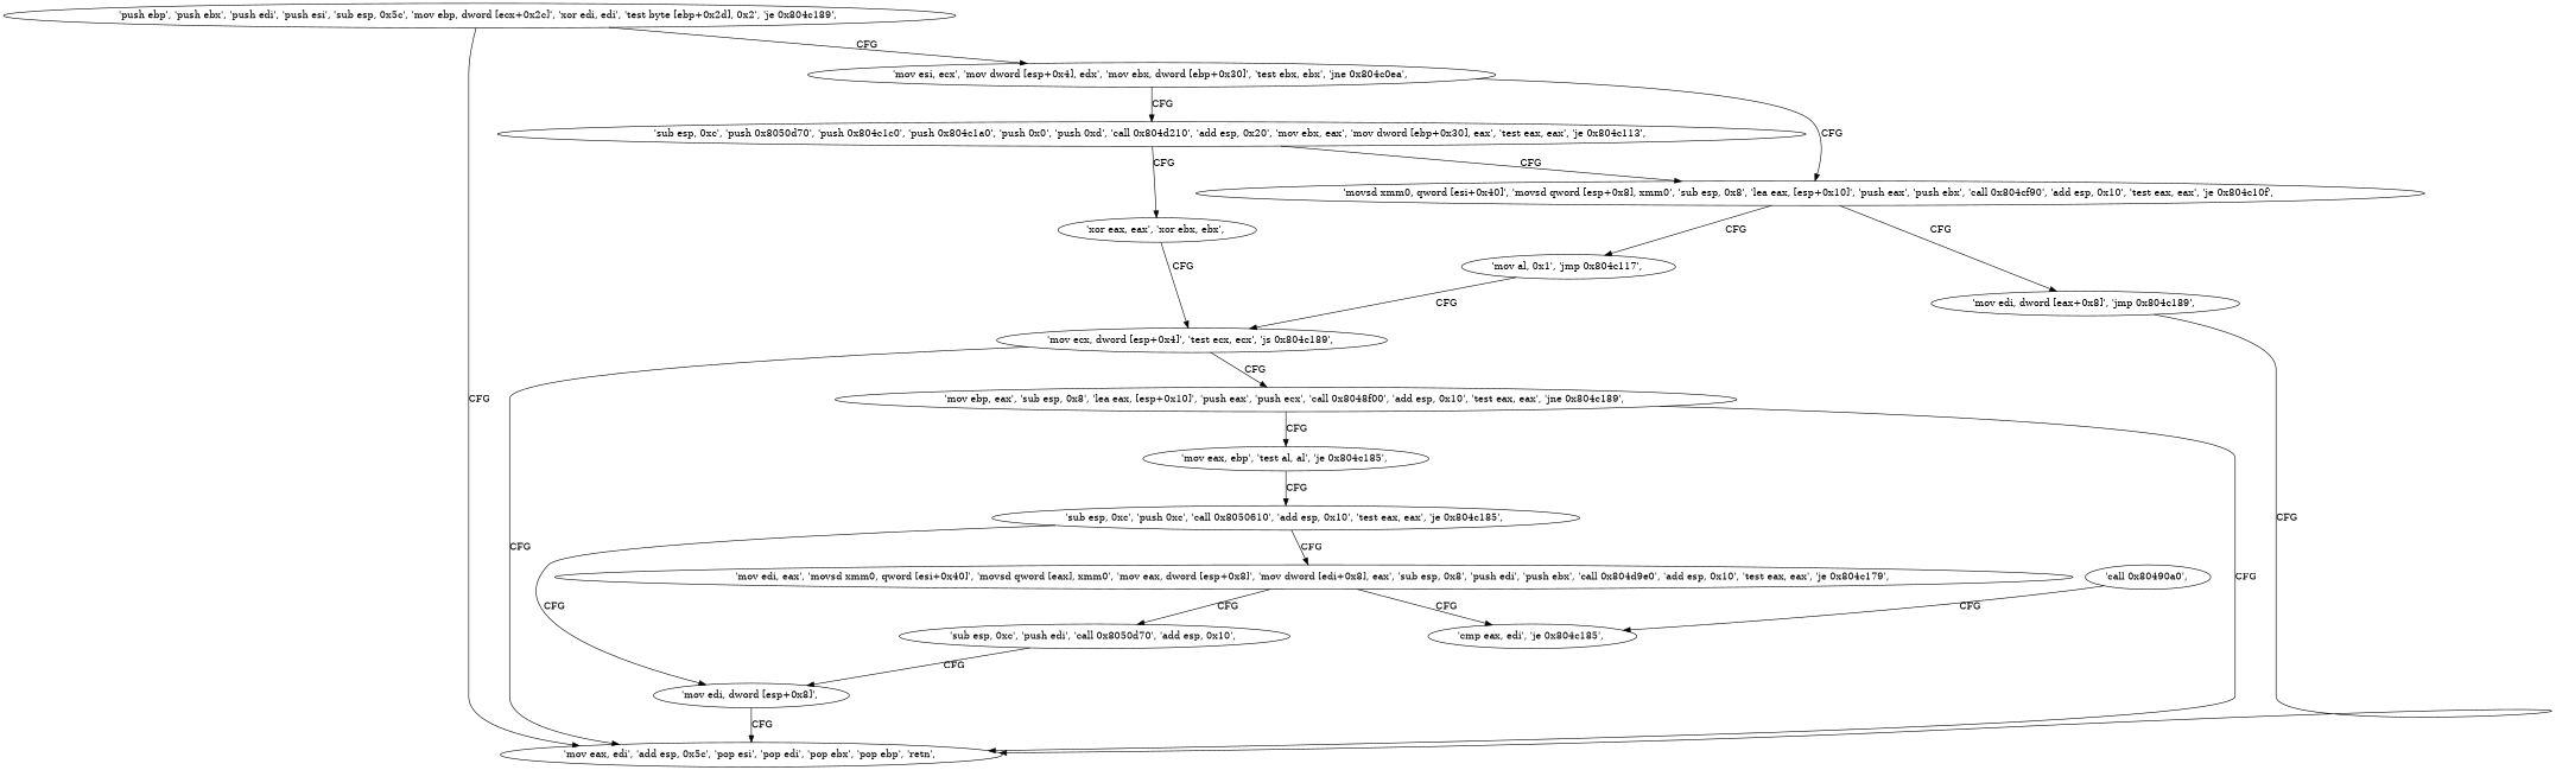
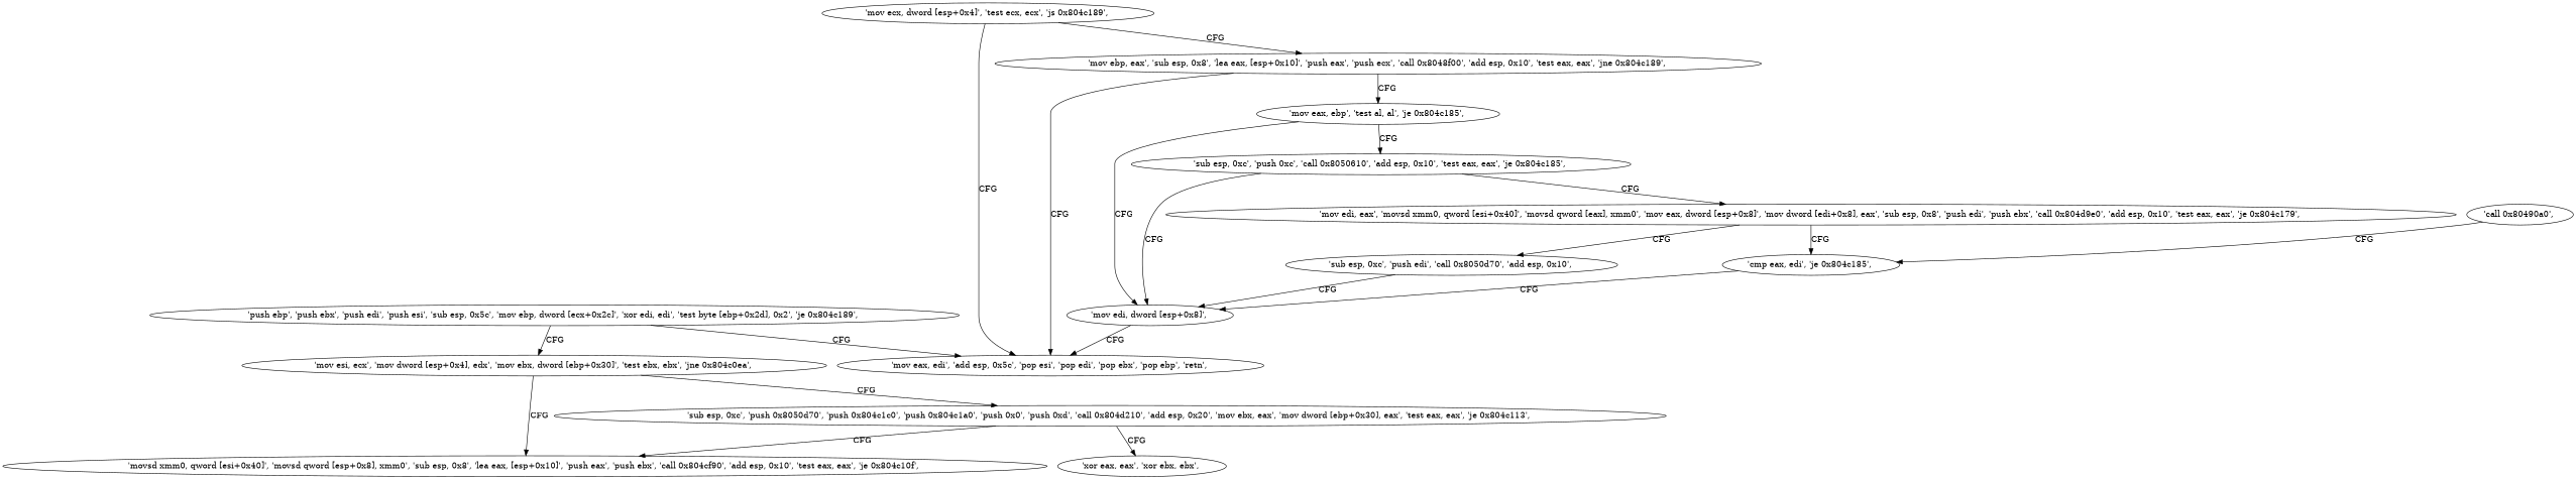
  digraph {
    n1 [label="'push ebp', 'push ebx', 'push edi', 'push esi', 'sub esp, 0x5c', 'mov ebp, dword [ecx+0x2c]', 'xor edi, edi', 'test byte [ebp+0x2d], 0x2', 'je 0x804c189', "]
    n2 [label="'mov eax, edi', 'add esp, 0x5c', 'pop esi', 'pop edi', 'pop ebx', 'pop ebp', 'retn', "]
    n3 [label="'mov esi, ecx', 'mov dword [esp+0x4], edx', 'mov ebx, dword [ebp+0x30]', 'test ebx, ebx', 'jne 0x804c0ea', "]
    n4 [label="'movsd xmm0, qword [esi+0x40]', 'movsd qword [esp+0x8], xmm0', 'sub esp, 0x8', 'lea eax, [esp+0x10]', 'push eax', 'push ebx', 'call 0x804cf90', 'add esp, 0x10', 'test eax, eax', 'je 0x804c10f', "]
    n5 [label="'sub esp, 0xc', 'push 0x8050d70', 'push 0x804c1c0', 'push 0x804c1a0', 'push 0x0', 'push 0xd', 'call 0x804d210', 'add esp, 0x20', 'mov ebx, eax', 'mov dword [ebp+0x30], eax', 'test eax, eax', 'je 0x804c113', "]
-   n6 [label="'mov al, 0x1', 'jmp 0x804c117', "]
-   n7 [label="'mov edi, dword [eax+0x8]', 'jmp 0x804c189', "]
    n8 [label="'xor eax, eax', 'xor ebx, ebx', "]
    n9 [label="'mov ecx, dword [esp+0x4]', 'test ecx, ecx', 'js 0x804c189', "]
    n10 [label="'mov ebp, eax', 'sub esp, 0x8', 'lea eax, [esp+0x10]', 'push eax', 'push ecx', 'call 0x8048f00', 'add esp, 0x10', 'test eax, eax', 'jne 0x804c189', "]
    n11 [label="'mov eax, ebp', 'test al, al', 'je 0x804c185', "]
    n12 [label="'mov edi, dword [esp+0x8]', "]
    n13 [label="'sub esp, 0xc', 'push 0xc', 'call 0x8050610', 'add esp, 0x10', 'test eax, eax', 'je 0x804c185', "]
    n14 [label="'mov edi, eax', 'movsd xmm0, qword [esi+0x40]', 'movsd qword [eax], xmm0', 'mov eax, dword [esp+0x8]', 'mov dword [edi+0x8], eax', 'sub esp, 0x8', 'push edi', 'push ebx', 'call 0x804d9e0', 'add esp, 0x10', 'test eax, eax', 'je 0x804c179', "]
    n15 [label="'sub esp, 0xc', 'push edi', 'call 0x8050d70', 'add esp, 0x10', "]
    n16 [label="'cmp eax, edi', 'je 0x804c185', "]
    n17 [label="'call 0x80490a0', "]
    n1 -> n2 [label=CFG]
    n1 -> n3 [label=CFG]
    n3 -> n4 [label=CFG]
    n3 -> n5 [label=CFG]
-   n4 -> n6 [label=CFG]
-   n4 -> n7 [label=CFG]
    n5 -> n4 [label=CFG]
    n5 -> n8 [label=CFG]
-   n6 -> n9 [label=CFG]
-   n7 -> n2 [label=CFG]
-   n8 -> n9 [label=CFG]
    n9 -> n2 [label=CFG]
    n9 -> n10 [label=CFG]
    n10 -> n2 [label=CFG]
    n10 -> n11 [label=CFG]
+   n11 -> n12 [label=CFG]
    n11 -> n13 [label=CFG]
    n12 -> n2 [label=CFG]
    n13 -> n12 [label=CFG]
    n13 -> n14 [label=CFG]
    n14 -> n15 [label=CFG]
    n14 -> n16 [label=CFG]
    n15 -> n12 [label=CFG]
+   n16 -> n12 [label=CFG]
    n17 -> n16 [label=CFG]
  }
